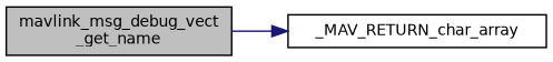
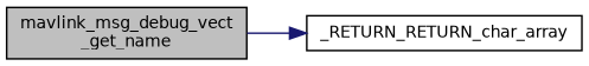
  digraph {
    rankdir=LR
    node [color=black fontname=Helvetica fontsize=10 shape=record style=filled]
    n1 [fillcolor=grey75 fontcolor=black height=0.2 label="mavlink_msg_debug_vect\l_get_name" width=0.4]
-   n2 [fillcolor=white height=0.2 label=_MAV_RETURN_char_array width=0.4]
+   n2 [fillcolor=white height=0.2 label=_RETURN_RETURN_char_array width=0.4]
    n1 -> n2 [color=midnightblue fontname=Helvetica fontsize=10 labelfontname=Helvetica labelfontsize=10 style=solid]
  }
